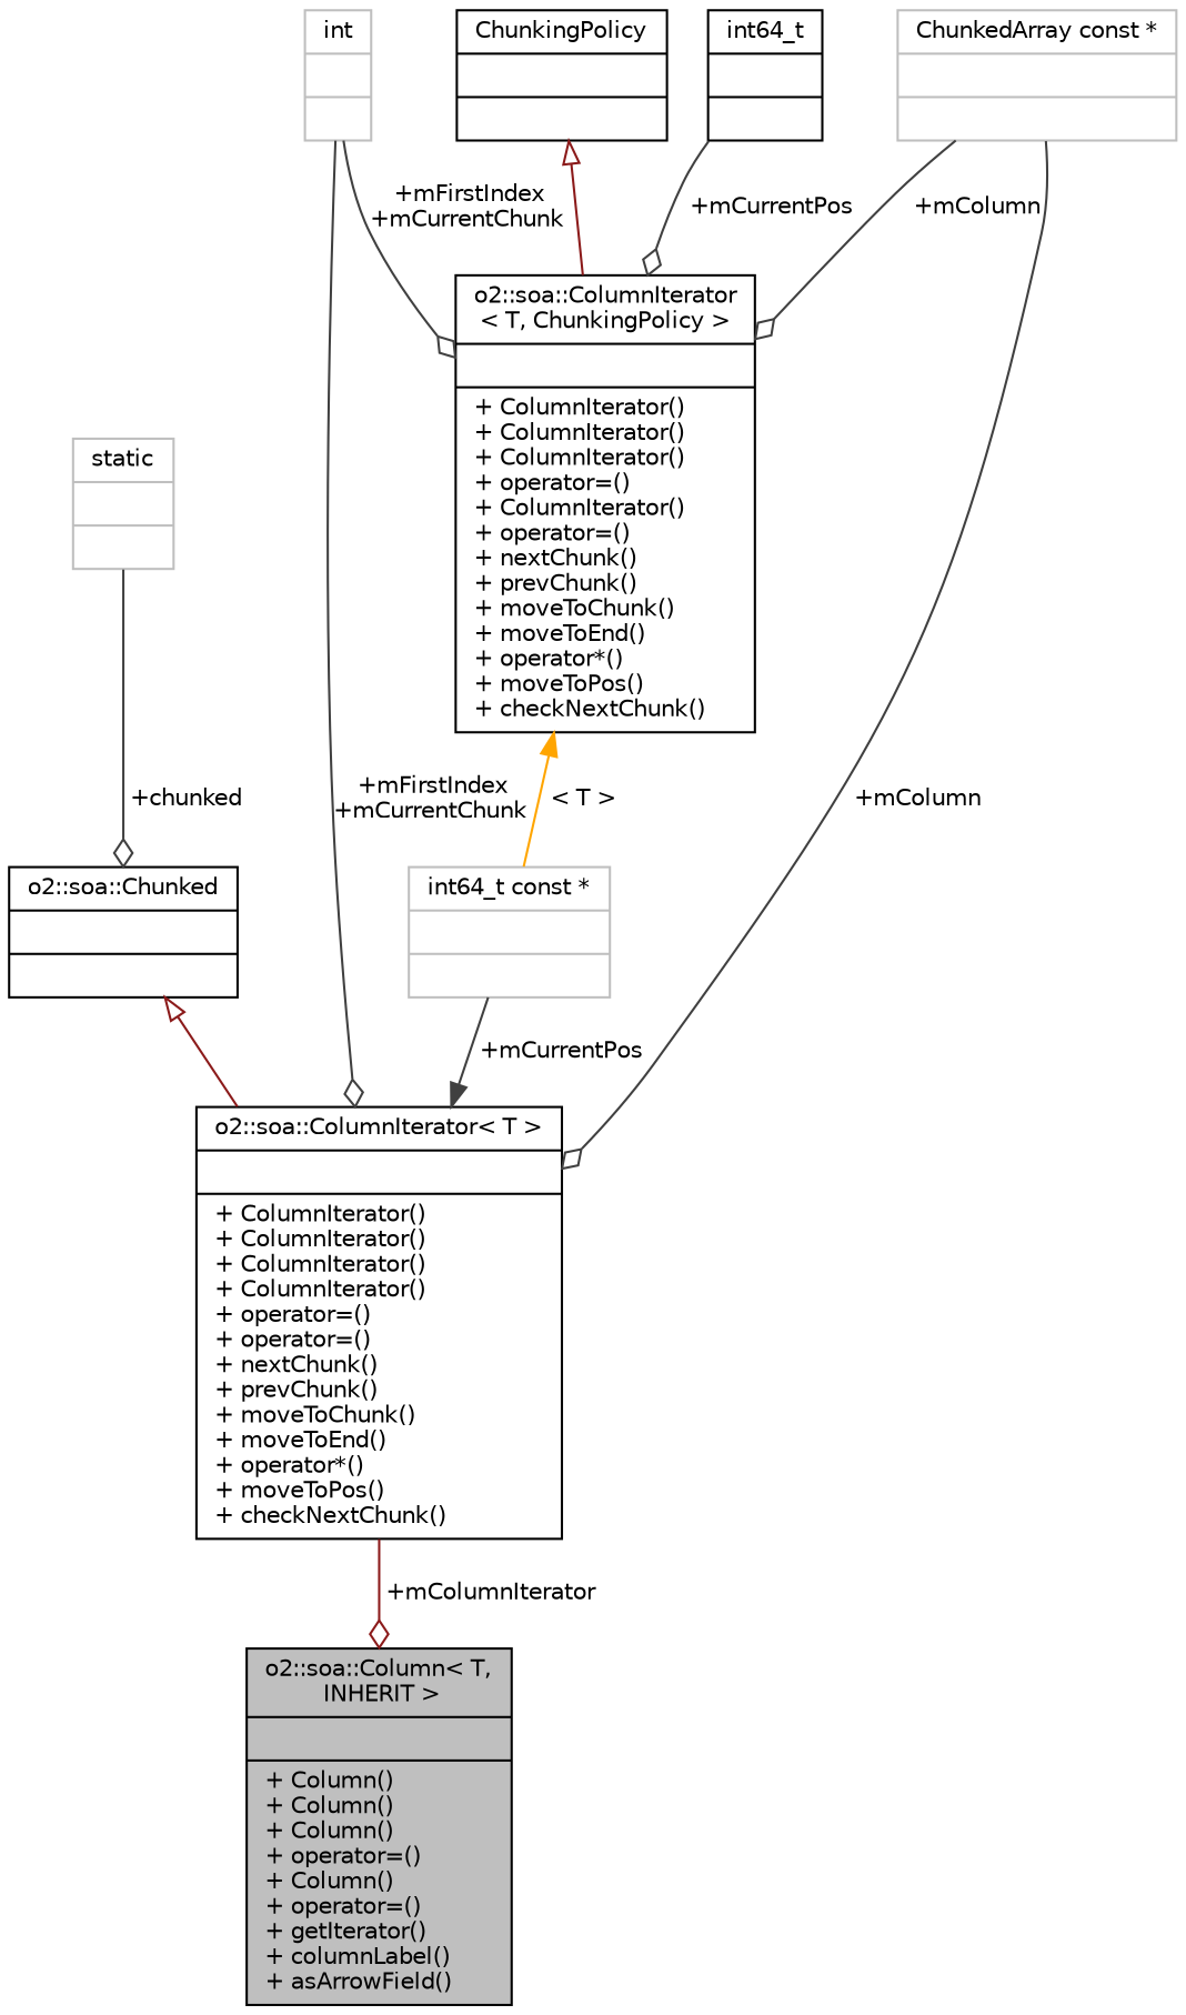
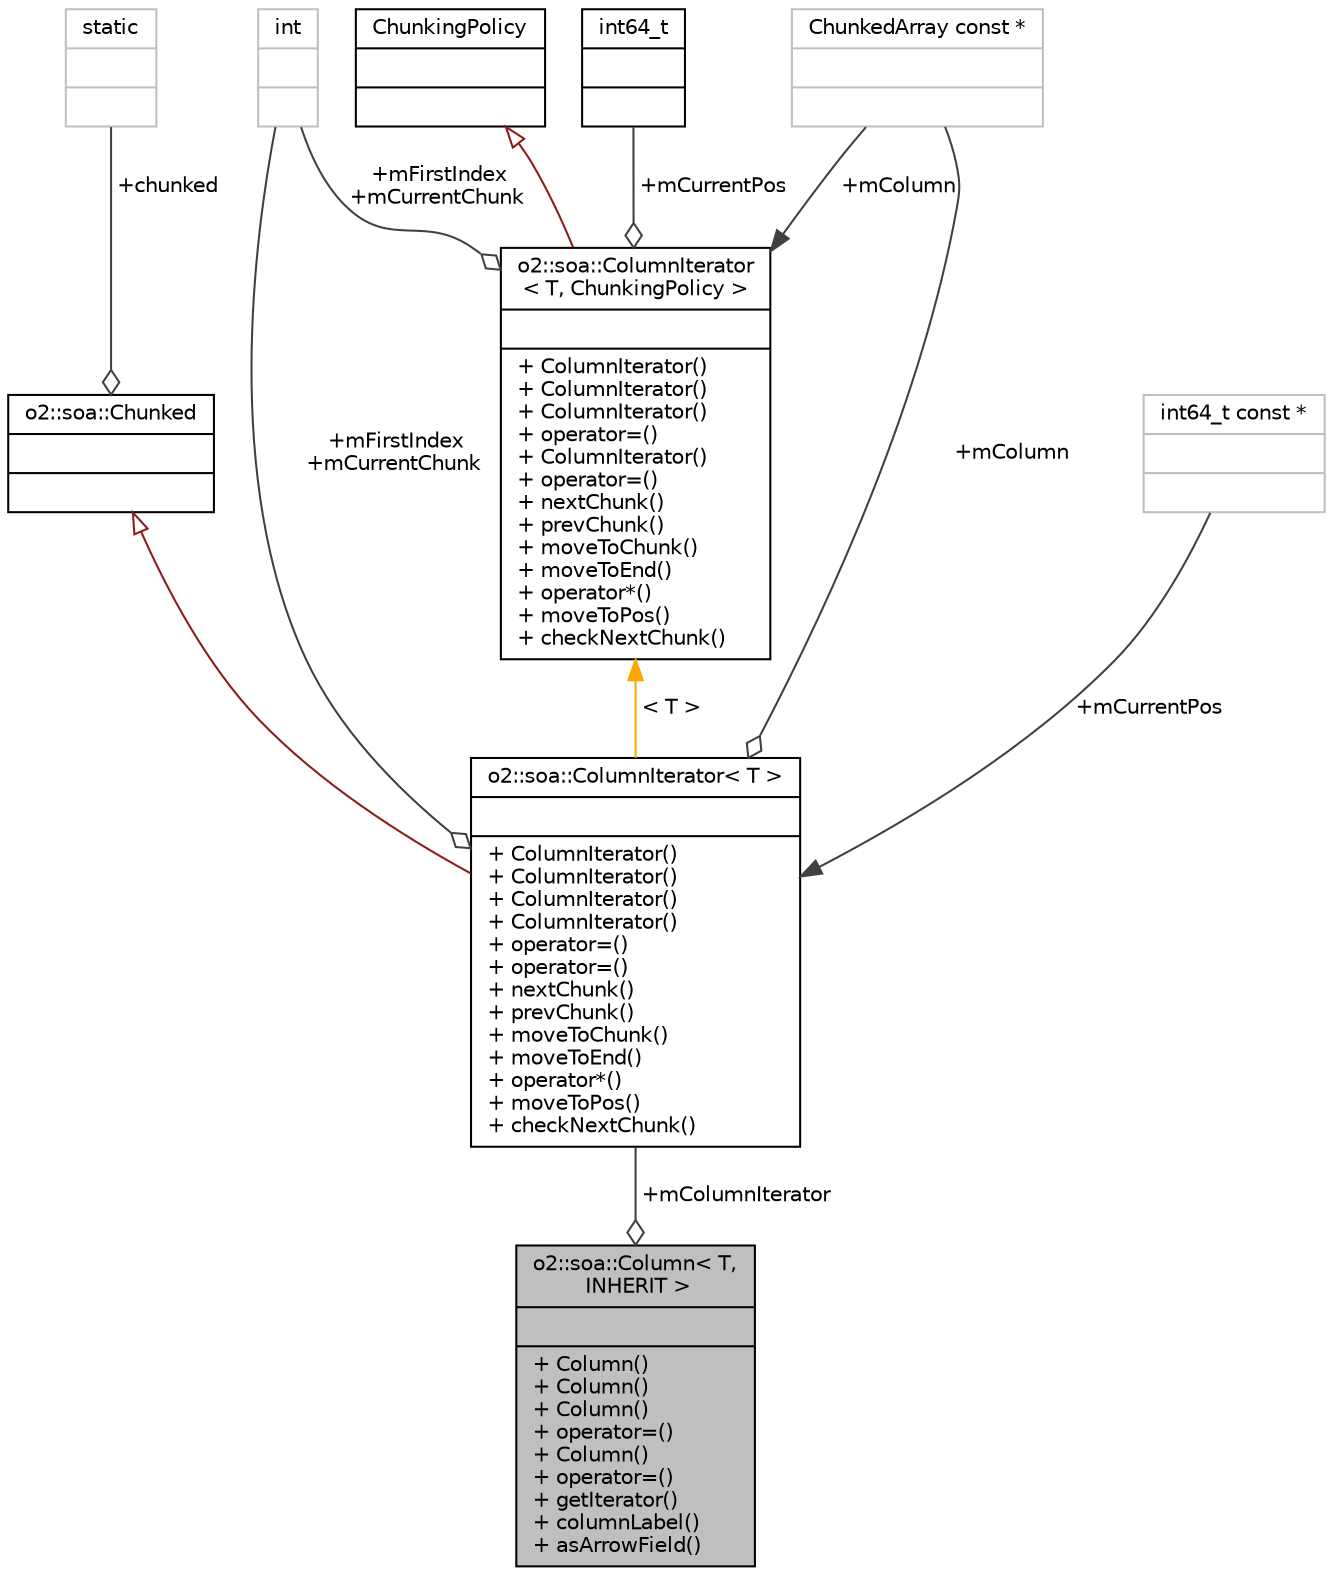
  digraph {
    node [color=black fontname=Helvetica fontsize=10 shape=record]
    edge [arrowhead=odiamond color=grey25 fontname=Helvetica fontsize=10 labelfontname=Helvetica labelfontsize=10 style=solid]
    n1 [fillcolor=grey75 fontcolor=black height=0.2 label="{o2::soa::Column\< T,\l INHERIT \>\n||+ Column()\l+ Column()\l+ Column()\l+ operator=()\l+ Column()\l+ operator=()\l+ getIterator()\l+ columnLabel()\l+ asArrowField()\l}" style=filled width=0.4]
    n2 [height=0.2 label="{o2::soa::ColumnIterator\< T \>\n||+ ColumnIterator()\l+ ColumnIterator()\l+ ColumnIterator()\l+ ColumnIterator()\l+ operator=()\l+ operator=()\l+ nextChunk()\l+ prevChunk()\l+ moveToChunk()\l+ moveToEnd()\l+ operator*()\l+ moveToPos()\l+ checkNextChunk()\l}" width=0.4]
    n3 [height=0.2 label="{o2::soa::Chunked\n||}" width=0.4]
    n4 [color=grey75 height=0.2 label="{static\n||}" width=0.4]
    n5 [color=grey75 height=0.2 label="{int\n||}" width=0.4]
    n6 [height=0.2 label="{o2::soa::ColumnIterator\l\< T, ChunkingPolicy \>\n||+ ColumnIterator()\l+ ColumnIterator()\l+ ColumnIterator()\l+ operator=()\l+ ColumnIterator()\l+ operator=()\l+ nextChunk()\l+ prevChunk()\l+ moveToChunk()\l+ moveToEnd()\l+ operator*()\l+ moveToPos()\l+ checkNextChunk()\l}" width=0.4]
    n7 [color=grey75 height=0.2 label="{ChunkedArray const *\n||}" width=0.4]
    n8 [color=grey75 height=0.2 label="{int64_t const *\n||}" width=0.4]
    n9 [height=0.2 label="{ChunkingPolicy\n||}" width=0.4]
    n10 [height=0.2 label="{int64_t\n||}" width=0.4]
-   n2 -> n1 [color=firebrick4 label=" +mColumnIterator"]
+   n2 -> n1 [label=" +mColumnIterator"]
    n3 -> n2 [arrowtail=onormal color=firebrick4 dir=back arrowhead=""]
    n4 -> n3 [label=" +chunked"]
    n5 -> n2 [label=" +mFirstIndex\n+mCurrentChunk"]
    n5 -> n6 [label=" +mFirstIndex\n+mCurrentChunk"]
-   n6 -> n8 [color=orange dir=back label=" \< T \>" arrowhead=""]
+   n6 -> n2 [color=orange dir=back label=" \< T \>" arrowhead=""]
    n7 -> n2 [label=" +mColumn"]
-   n7 -> n6 [label=" +mColumn"]
+   n7 -> n6 [arrowhead=normal label=" +mColumn"]
    n8 -> n2 [arrowhead=normal label=" +mCurrentPos"]
    n9 -> n6 [arrowtail=onormal color=firebrick4 dir=back arrowhead=""]
    n10 -> n6 [label=" +mCurrentPos"]
  }
